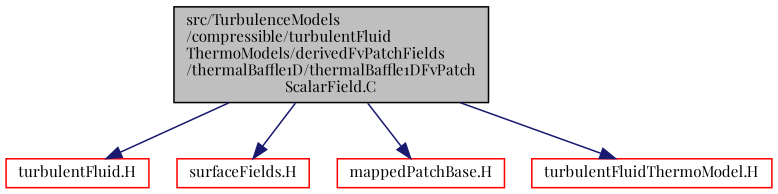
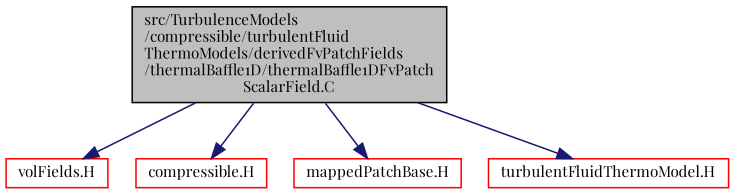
  digraph {
    fontname="Playfair Display"
    node [color=red fontname="Playfair Display" fontsize=10 shape=record]
    edge [color=midnightblue fontname="Playfair Display" fontsize=10 labelfontname=FreeSans labelfontsize=10 style=solid]
    n1 [color=black fillcolor=grey75 fontcolor=black height=0.2 label="src/TurbulenceModels\l/compressible/turbulentFluid\lThermoModels/derivedFvPatchFields\l/thermalBaffle1D/thermalBaffle1DFvPatch\lScalarField.C" style=filled width=0.4]
-   n2 [height=0.2 label="turbulentFluid.H" width=0.4]
-   n3 [height=0.2 label="surfaceFields.H" width=0.4]
+   n2 [height=0.2 label="volFields.H" width=0.4]
+   n3 [height=0.2 label="compressible.H" width=0.4]
    n4 [height=0.2 label="mappedPatchBase.H" width=0.4]
    n5 [height=0.2 label="turbulentFluidThermoModel.H" width=0.4]
    n1 -> n2
    n1 -> n3
    n1 -> n4
    n1 -> n5
  }
